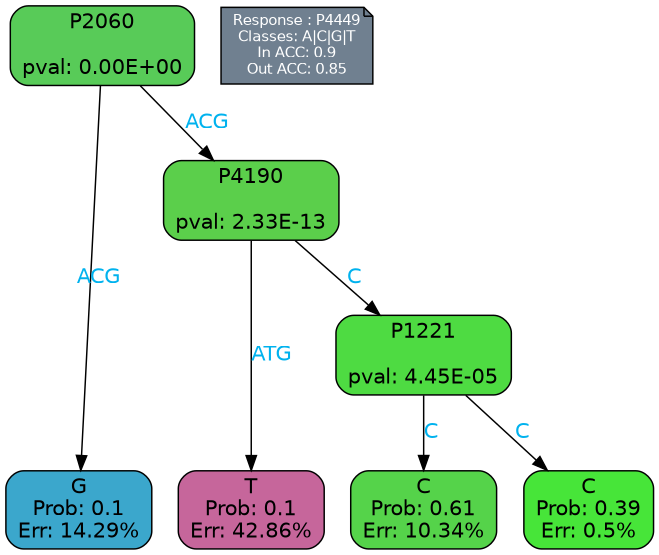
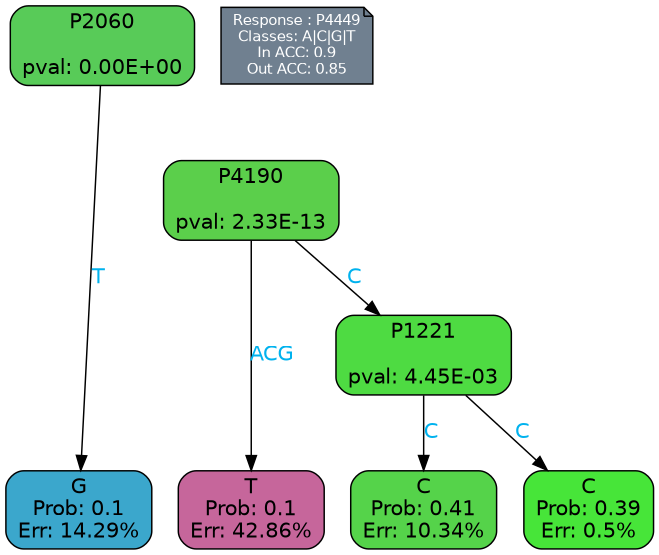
  digraph {
    ranksep=equally
    splines=polylines
    node [color=black fontname=helvetica shape=box style="filled, rounded"]
    edge [fontcolor=deepskyblue2 fontname=helvetica]
    n1 [fillcolor="#c6669b" label="T\nProb: 0.1\nErr: 42.86%"]
-   n2 [fillcolor="#55d34a" label="C\nProb: 0.61\nErr: 10.34%"]
+   n2 [fillcolor="#55d34a" label="C\nProb: 0.41\nErr: 10.34%"]
    n3 [fillcolor="#47e539" label="C\nProb: 0.39\nErr: 0.5%"]
    n4 [fillcolor="#3ba7cc" label="G\nProb: 0.1\nErr: 14.29%"]
    n5 [align=left fillcolor=slategray fontcolor=white fontsize=10 label="Response : P4449\nClasses: A|C|G|T\nIn ACC: 0.9\nOut ACC: 0.85\n" shape=note style=filled]
    n6 [fillcolor="#58cb58" label="P2060\n\npval: 0.00E+00"]
    n7 [fillcolor="#5bcf4b" label="P4190\n\npval: 2.33E-13"]
-   n8 [fillcolor="#4edb42" label="P1221\n\npval: 4.45E-05"]
+   n8 [fillcolor="#4edb42" label="P1221\n\npval: 4.45E-03"]
    subgraph sub_1 {
      rank=same
      n1
      n2
      n3
      n4
    }
    subgraph sub_2 {
      rank=same
      n5
      n6
    }
-   n6 -> n4 [label=ACG]
-   n6 -> n7 [label=ACG]
-   n7 -> n1 [label=ATG]
+   n6 -> n4 [label=T]
+   n7 -> n1 [label=ACG]
    n7 -> n8 [label=C]
    n8 -> n2 [label=C]
    n8 -> n3 [label=C]
  }
